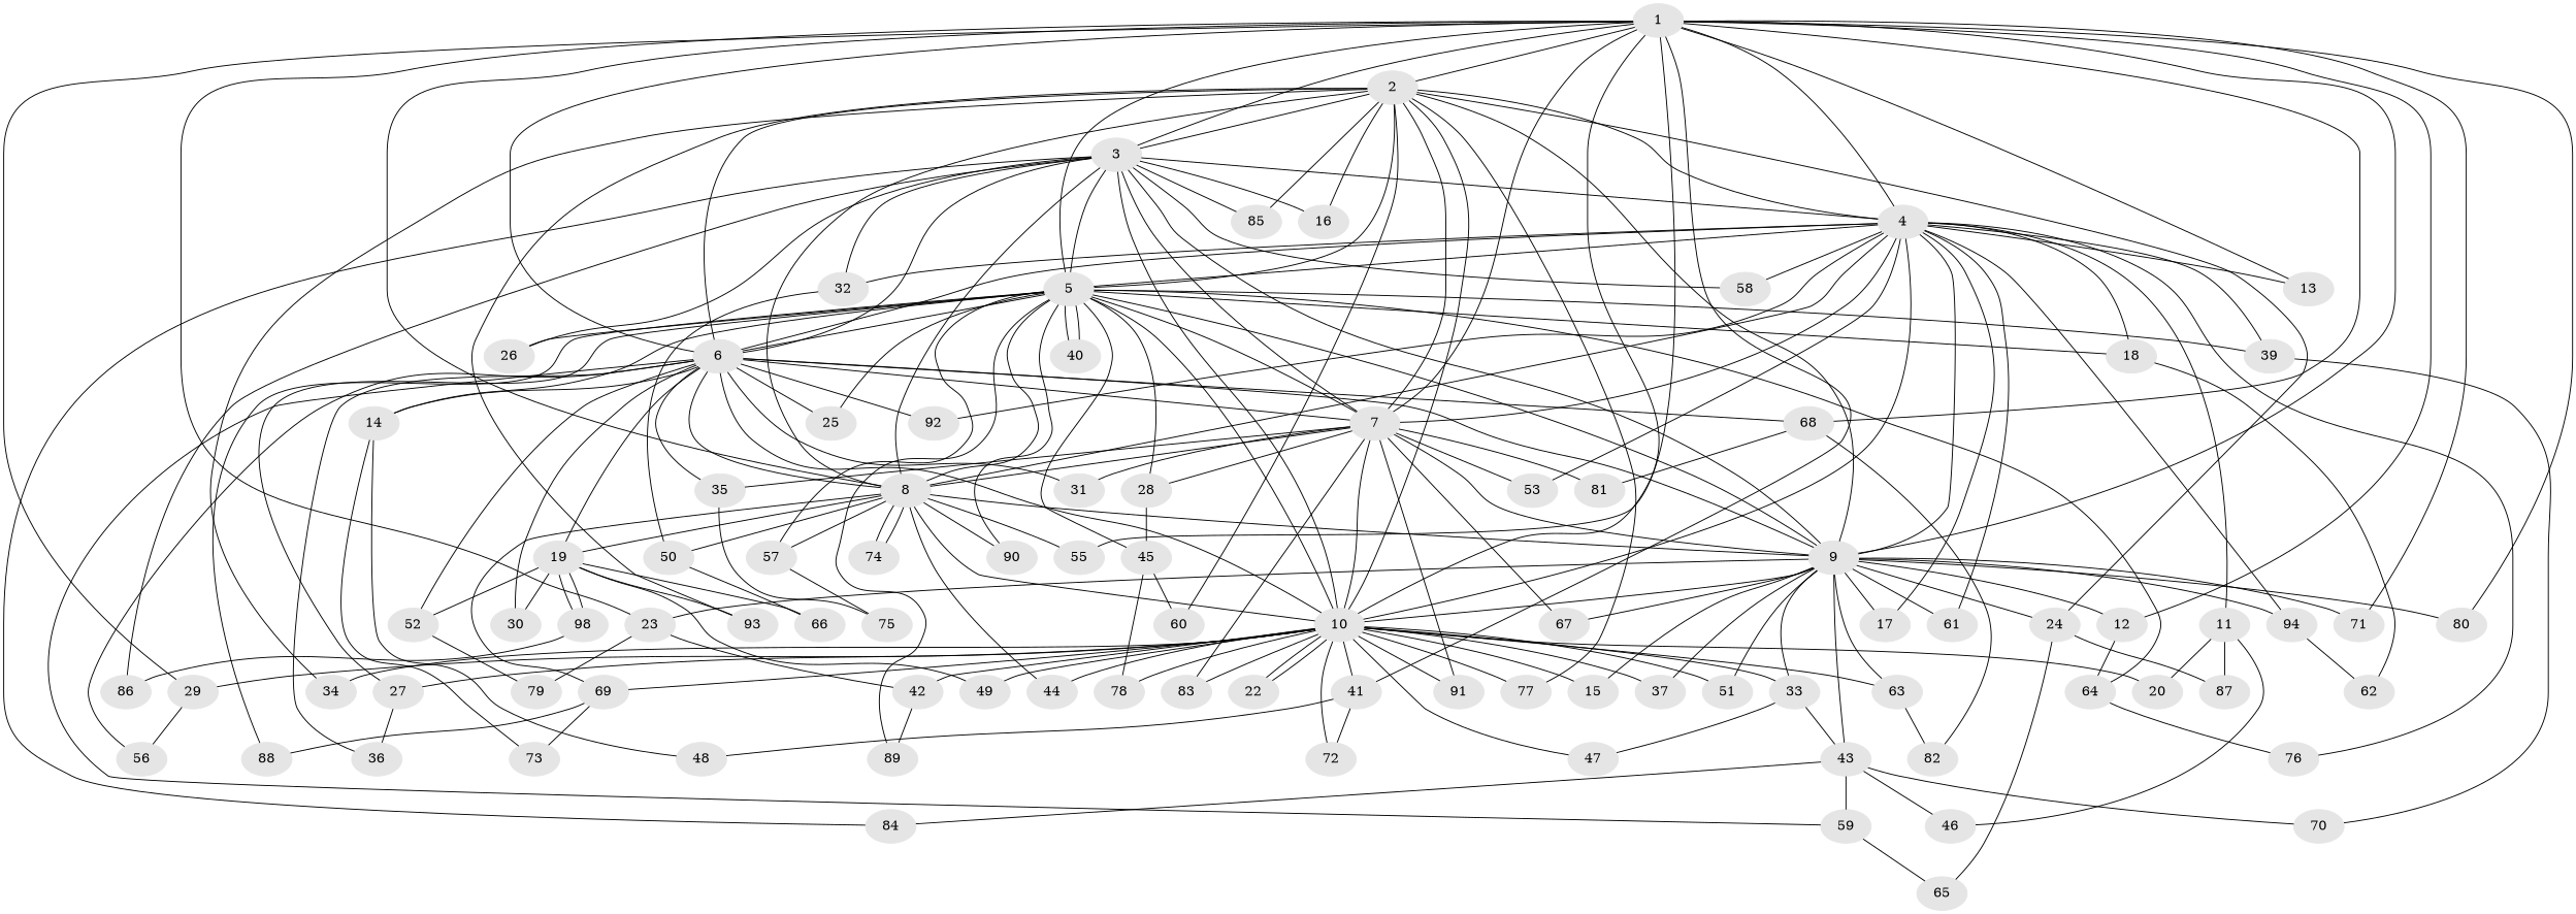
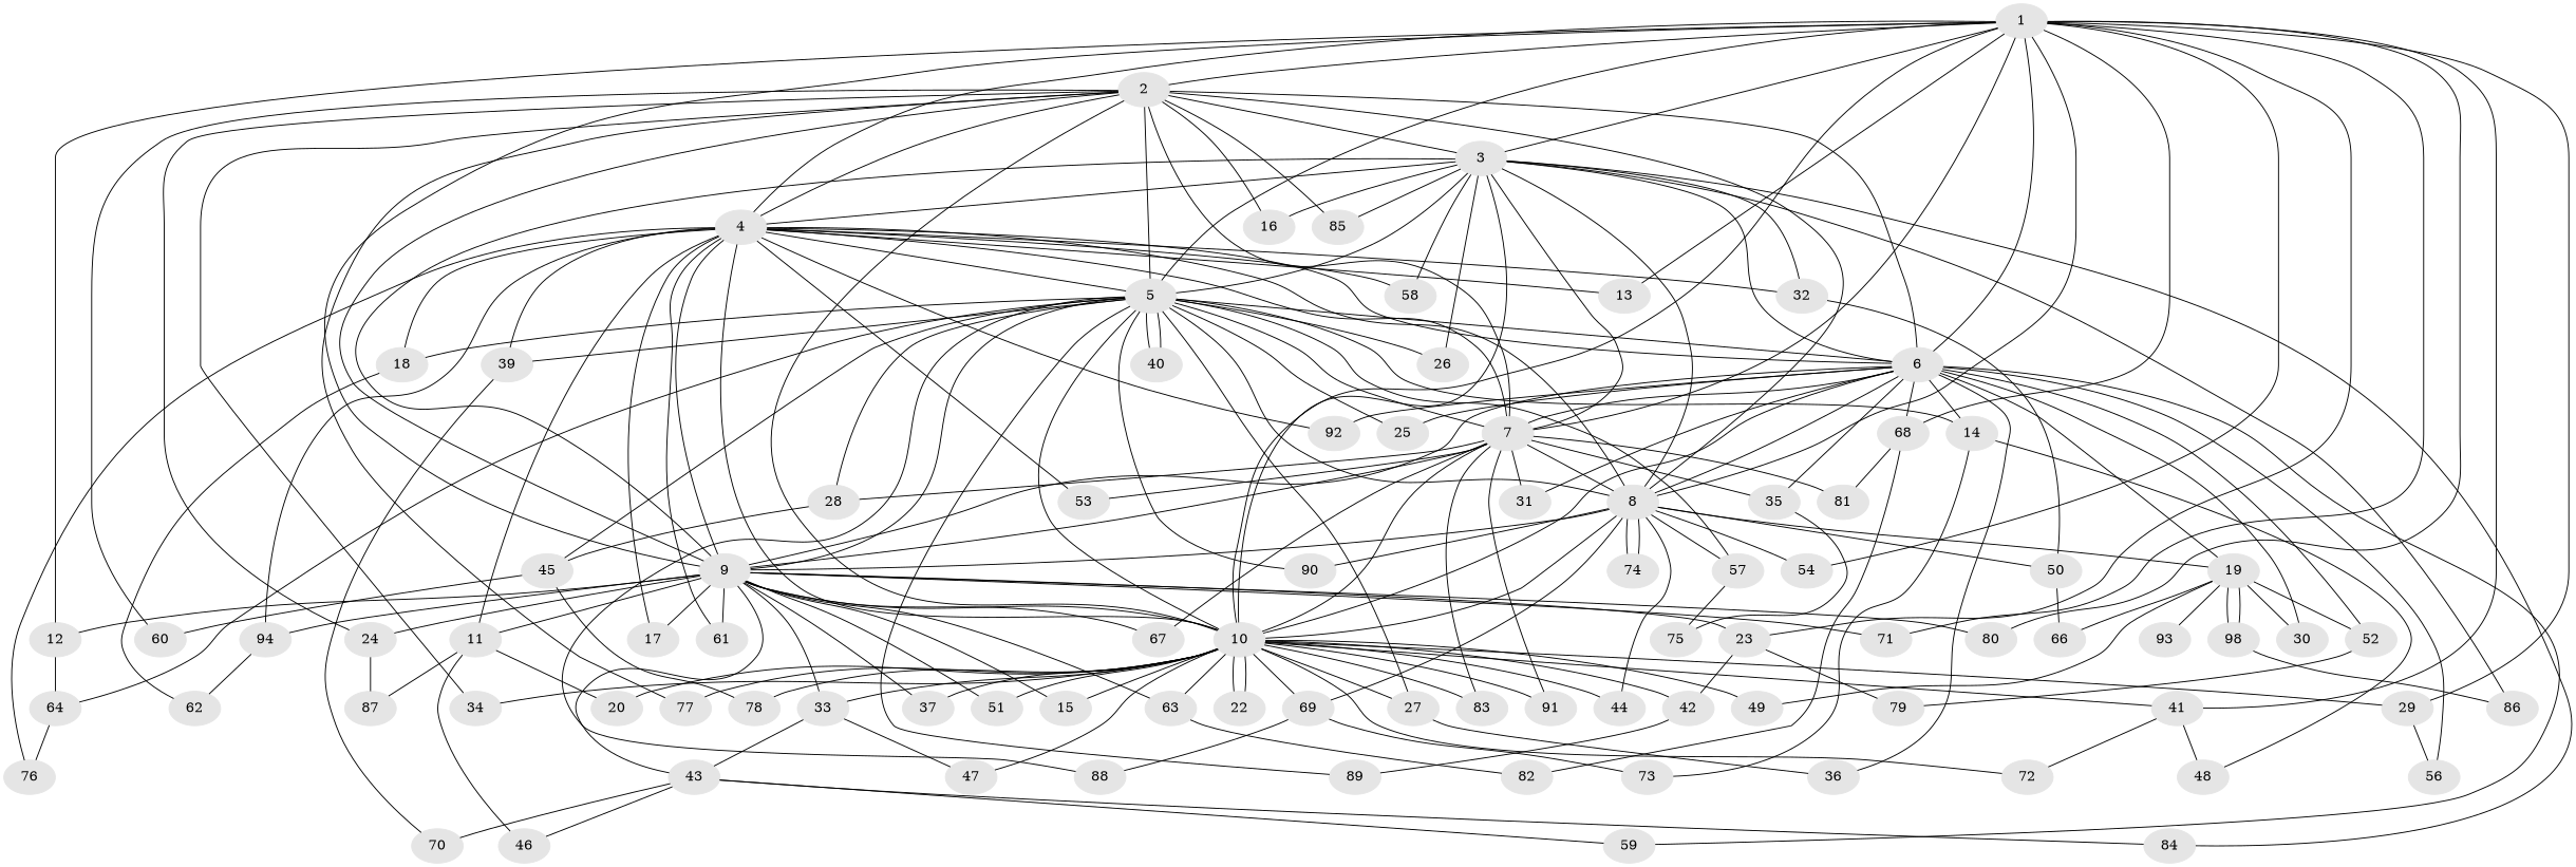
  graph {
    node [color=gray90 style=filled]
    1
    2
    3
    4
    5
    6
    7
    8
    9
    10
    12
    13
    23
    29
    41
-   55
+   55 [label=54]
    68
    71
    80
    16
    24
    34
    60
    77
    85
    93
    26
    32
    58
    84
    86
    11
    17
    18
    39
    53
    n37 [label=94]
    61
    76
    92
    14
    25
    27
    28
    40
    45
    57
    64
    88
    89
    90
    19
    30
    31
    35
    36
    52
    56
    59
    67
    81
    83
    91
    44
    50
    69
    74
    15
    33
    37
    43
    51
    63
    20
    22
    42
    47
    49
    72
    78
    79
    48
    82
    87
-   65
    46
    62
    70
    73
    75
    n91 [label=98]
    66
    1 -- 2
    1 -- 3
    1 -- 4
    1 -- 5
    1 -- 6
    1 -- 7
    1 -- 8
    1 -- 9
    1 -- 10
    1 -- 12
    1 -- 13
    1 -- 23
    1 -- 29
    1 -- 41
    1 -- 55
    1 -- 68
    1 -- 71
    1 -- 80
    2 -- 3
    2 -- 4
    2 -- 5
    2 -- 6
    2 -- 7
    2 -- 8
    2 -- 9
    2 -- 10
    2 -- 16
    2 -- 24
    2 -- 34
    2 -- 60
    2 -- 77
    2 -- 85
-   2 -- 93
    3 -- 4
    3 -- 5
    3 -- 6
    3 -- 7
    3 -- 8
    3 -- 9
    3 -- 10
    3 -- 16
    3 -- 85
    3 -- 26
    3 -- 32
    3 -- 58
    3 -- 84
    3 -- 86
    4 -- 5
    4 -- 6
    4 -- 7
    4 -- 8
    4 -- 9
    4 -- 10
    4 -- 13
    4 -- 32
    4 -- 58
    4 -- 11
    4 -- 17
    4 -- 18
    4 -- 39
    4 -- 53
    4 -- n37
    4 -- 61
    4 -- 76
    4 -- 92
    5 -- 6
    5 -- 7
    5 -- 8
    5 -- 9
    5 -- 10
    5 -- 26
    5 -- 18
    5 -- 39
    5 -- 14
    5 -- 25
    5 -- 27
    5 -- 28
    5 -- 40
    5 -- 40
    5 -- 45
    5 -- 57
    5 -- 64
    5 -- 88
    5 -- 89
    5 -- 90
    6 -- 7
    6 -- 8
    6 -- 9
    6 -- 10
    6 -- 68
    6 -- 92
    6 -- 14
    6 -- 25
    6 -- 19
    6 -- 30
    6 -- 31
    6 -- 35
    6 -- 36
    6 -- 52
    6 -- 56
    6 -- 59
    7 -- 8
    7 -- 9
    7 -- 10
    7 -- 53
    7 -- 28
    7 -- 31
    7 -- 35
    7 -- 67
    7 -- 81
    7 -- 83
    7 -- 91
    8 -- 9
    8 -- 10
    8 -- 55
    8 -- 57
    8 -- 90
    8 -- 19
    8 -- 44
    8 -- 50
    8 -- 69
    8 -- 74
    8 -- 74
    9 -- 10
    9 -- 12
    9 -- 23
    9 -- 71
    9 -- 80
    9 -- 24
+   9 -- 11
    9 -- 17
    9 -- n37
    9 -- 61
    9 -- 67
    9 -- 15
    9 -- 33
    9 -- 37
    9 -- 43
    9 -- 51
    9 -- 63
    10 -- 29
    10 -- 41
    10 -- 34
    10 -- 77
    10 -- 27
    10 -- 83
    10 -- 91
    10 -- 44
    10 -- 69
    10 -- 15
    10 -- 33
    10 -- 37
    10 -- 51
    10 -- 63
    10 -- 20
    10 -- 22
    10 -- 22
    10 -- 42
    10 -- 47
    10 -- 49
    10 -- 72
    10 -- 78
    12 -- 64
    23 -- 42
    23 -- 79
    29 -- 56
    41 -- 72
    41 -- 48
    68 -- 81
    68 -- 82
    24 -- 87
-   24 -- 65
    32 -- 50
    11 -- 20
    11 -- 87
    11 -- 46
    18 -- 62
    39 -- 70
    n37 -- 62
    14 -- 48
    14 -- 73
    27 -- 36
    28 -- 45
    45 -- 60
    45 -- 78
    57 -- 75
    64 -- 76
    19 -- 93
    19 -- 30
    19 -- 52
    19 -- 49
    19 -- n91
    19 -- n91
    19 -- 66
    35 -- 75
    52 -- 79
-   59 -- 65
    50 -- 66
    69 -- 88
    69 -- 73
    33 -- 43
    33 -- 47
    43 -- 84
    43 -- 59
    43 -- 46
    43 -- 70
    63 -- 82
    42 -- 89
    n91 -- 86
  }
